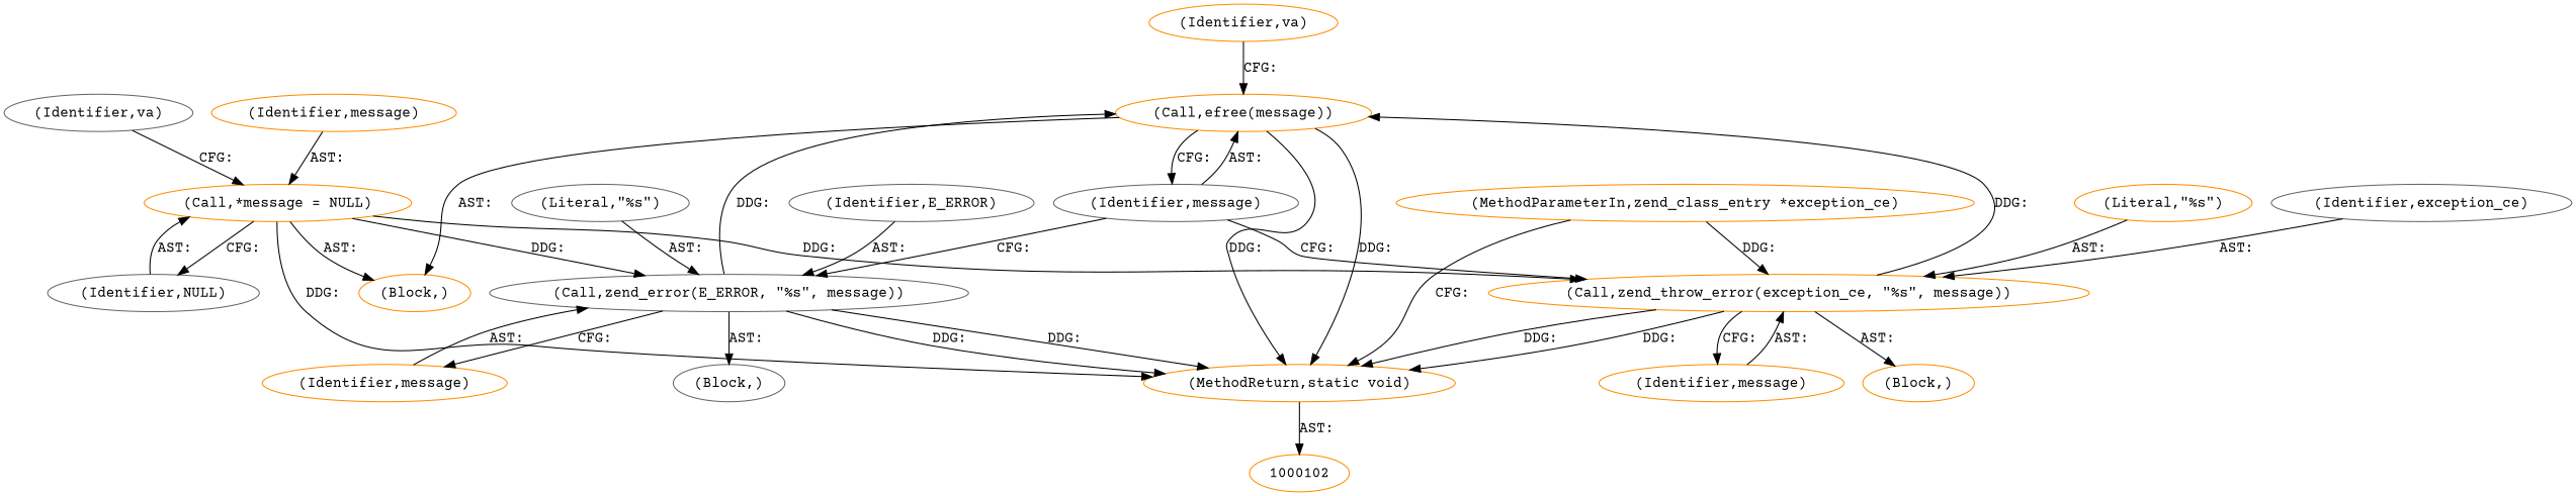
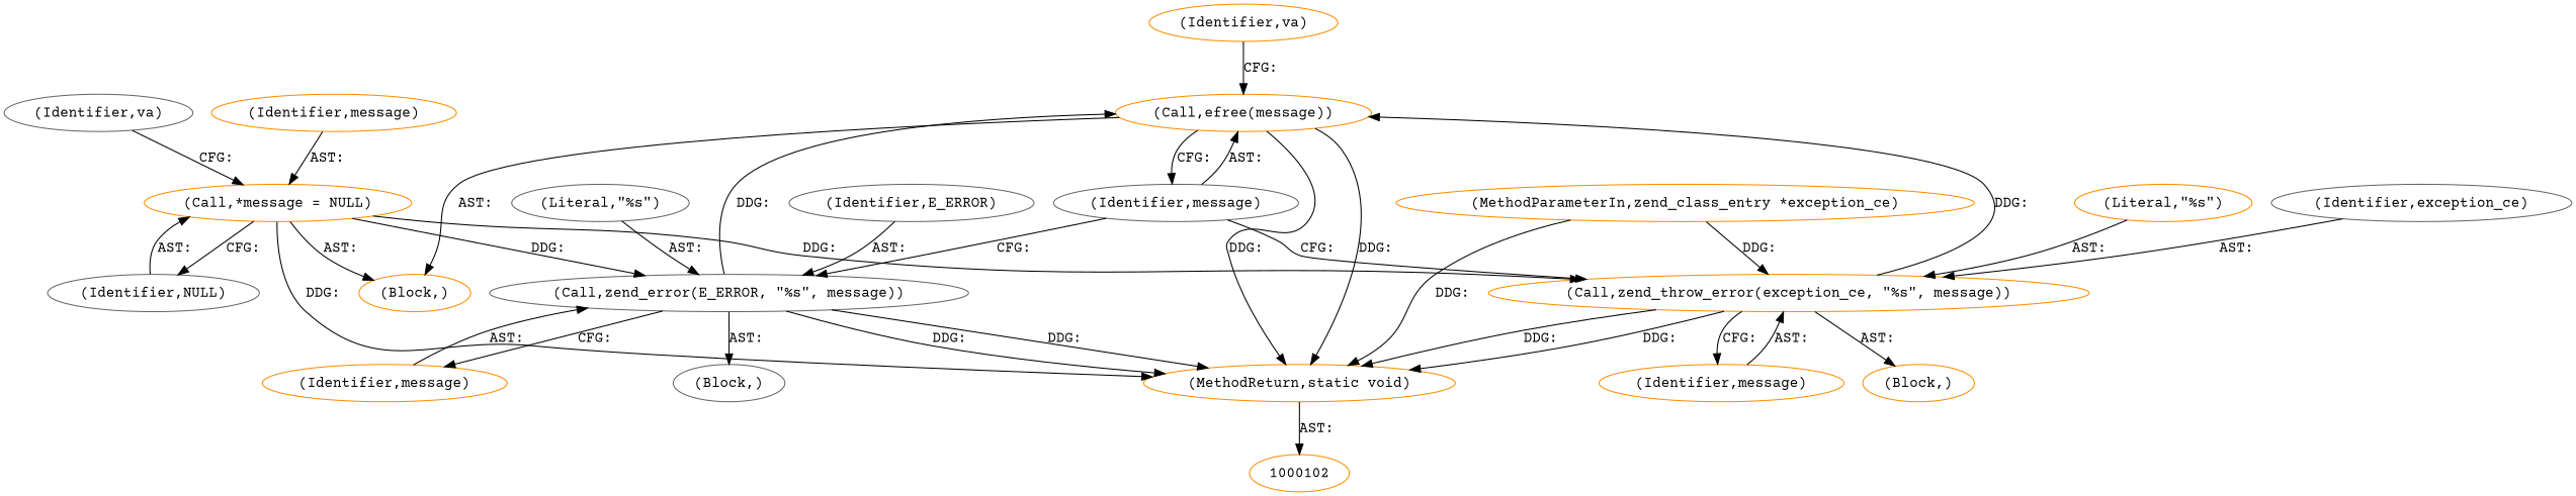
  digraph {
    fontname="Courier Prime"
    node [color=darkorange fontname="Courier Prime"]
    edge [fontname="Courier Prime"]
    n1 [label="(Call,efree(message))"]
    n2 [label="(Block,)"]
    n3 [color=gray40 label="(Identifier,message)"]
    n4 [label="(MethodReturn,static void)"]
    n5 [label="(Call,zend_throw_error(exception_ce, \"%s\", message))"]
    n6 [color=gray40 label="(Call,zend_error(E_ERROR, \"%s\", message))"]
    1000102
    n8 [label="(Identifier,message)"]
    n9 [label="(Block,)"]
    n10 [label="(MethodParameterIn,zend_class_entry *exception_ce)"]
    n11 [label="(Call,*message = NULL)"]
    n12 [color=gray40 label="(Identifier,NULL)"]
    n13 [label="(Identifier,message)"]
    n14 [color=gray40 label="(Block,)"]
    n15 [label="(Identifier,va)"]
    n16 [color=gray40 label="(Identifier,va)"]
    n17 [color=gray40 label="(Literal,\"%s\")"]
    n18 [label="(Identifier,message)"]
    n19 [label="(Literal,\"%s\")"]
    n20 [color=gray40 label="(Identifier,E_ERROR)"]
    n21 [color=gray40 label="(Identifier,exception_ce)"]
    n1 -> n2 [label="AST: "]
    n1 -> n3 [label="CFG: "]
    n1 -> n4 [label="DDG: "]
    n1 -> n4 [label="DDG: "]
    n3 -> n1 [label="AST: "]
    n3 -> n5 [label="CFG: "]
    n3 -> n6 [label="CFG: "]
    n4 -> 1000102 [label="AST: "]
    n5 -> n1 [label="DDG: "]
    n5 -> n4 [label="DDG: "]
    n5 -> n4 [label="DDG: "]
    n5 -> n8 [label="CFG: "]
    n5 -> n9 [label="AST: "]
    n6 -> n1 [label="DDG: "]
    n6 -> n4 [label="DDG: "]
    n6 -> n4 [label="DDG: "]
    n6 -> n13 [label="CFG: "]
    n6 -> n14 [label="AST: "]
    n8 -> n5 [label="AST: "]
-   n10 -> n4 [label="CFG: "]
+   n10 -> n4 [label="DDG: "]
    n10 -> n5 [label="DDG: "]
    n11 -> n2 [label="AST: "]
    n11 -> n4 [label="DDG: "]
    n11 -> n5 [label="DDG: "]
    n11 -> n6 [label="DDG: "]
    n11 -> n12 [label="CFG: "]
    n12 -> n11 [label="AST: "]
    n13 -> n6 [label="AST: "]
    n15 -> n1 [label="CFG: "]
    n16 -> n11 [label="CFG: "]
    n17 -> n6 [label="AST: "]
    n18 -> n11 [label="AST: "]
    n19 -> n5 [label="AST: "]
    n20 -> n6 [label="AST: "]
    n21 -> n5 [label="AST: "]
  }
